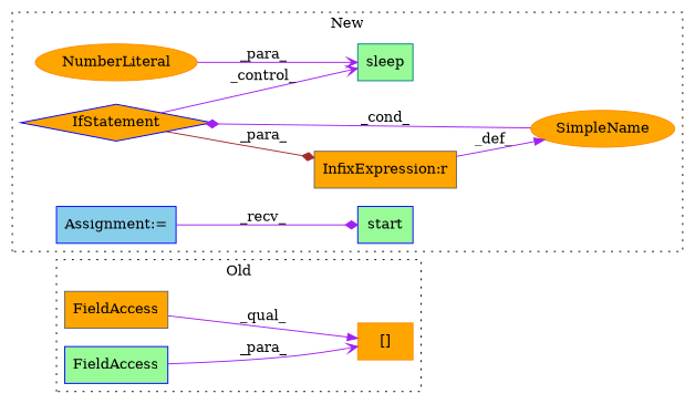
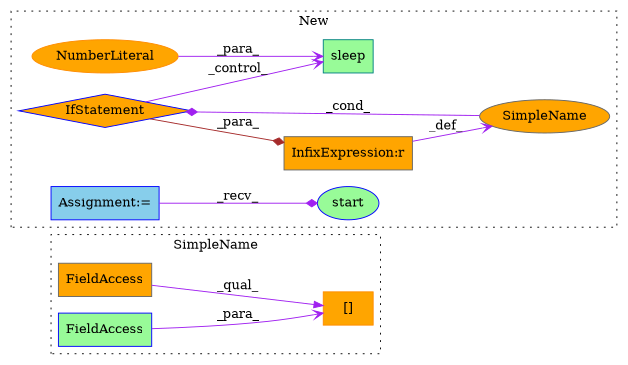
  digraph {
    rankdir=LR
    node [a=22 color=blue fillcolor=orange l=7 shape=box style=filled]
    edge [arrowhead=vee color=purple]
    n1 [a=2 color=darkorange l="10,1" label="[]" s="1362,1379"]
    n2 [color=gray40 l=9 label=FieldAccess s=1362]
    n3 [fillcolor=palegreen label=FieldAccess s=1372]
    n4 [a=32 color=teal fillcolor=palegreen l="6,1" label=sleep s="1653,1660"]
    n5 [a=34 color=darkorange l=1 label=NumberLiteral s=1659 shape=ellipse]
    n6 [a=25 l="4,2" label=IfStatement s="1407,1466" shape=diamond]
-   n7 [a=42 color=darkorange label=SimpleName shape=ellipse l=""]
+   n7 [a=42 color=gray40 label=SimpleName shape=ellipse l=""]
    n8 [a=27 color=gray40 l=4 label="InfixExpression:r" s=1461]
    n9 [a=7 fillcolor=skyblue l=1 label="Assignment:=" s=1344]
-   n10 [a=32 fillcolor=palegreen label=start s=1799]
+   n10 [a=32 fillcolor=palegreen label=start s=1799 shape=ellipse]
    subgraph cluster_1 {
-     label=Old
+     label=SimpleName
      style=dotted
      n1
      n2
      n3
    }
    subgraph cluster_2 {
      label=New
      style=dotted
      n4
      n5
      n6
      n7
      n8
      n9
      n10
    }
    n2 -> n1 [arrowhead=normal label=_qual_]
    n3 -> n1 [label=_para_]
    n5 -> n4 [label=_para_]
    n6 -> n4 [label=_control_]
    n6 -> n8 [arrowhead=diamond color=brown label=_para_]
    n7 -> n6 [arrowhead=diamond label=_cond_]
-   n8 -> n7 [arrowhead=normal label=_def_]
+   n8 -> n7 [label=_def_]
    n9 -> n10 [arrowhead=diamond label=_recv_]
  }
